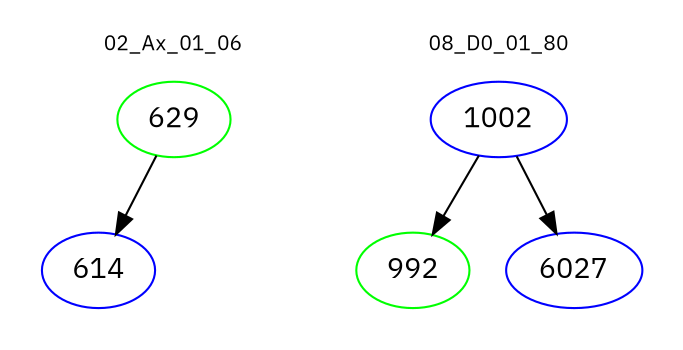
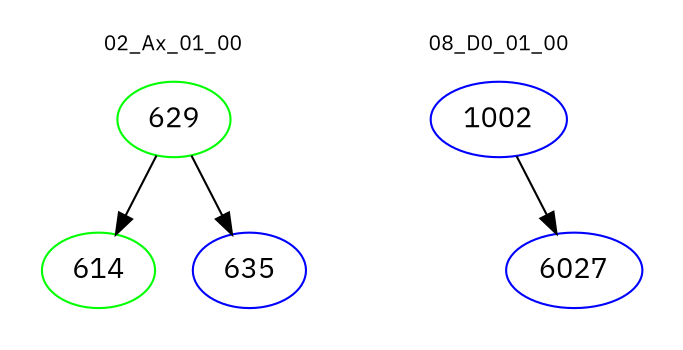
  digraph {
    fontname="IBM Plex Sans"
    node [color=green fontname="IBM Plex Sans"]
    edge [color=black fontname="IBM Plex Sans"]
    n1 [label=629]
-   n2 [color=blue label=614]
+   n2 [label=614]
+   n3 [color=blue label=635]
    n4 [color=blue label=1002]
-   n5 [label=992]
    n6 [color=blue label=6027]
    subgraph cluster_1 {
      color=white
      fontsize=10
-     label="02_Ax_01_06"
+     label="02_Ax_01_00"
      n1
      n2
+     n3
    }
    subgraph cluster_2 {
      color=white
      fontsize=10
-     label="08_D0_01_80"
+     label="08_D0_01_00"
      n4
-     n5
      n6
    }
    n1 -> n2
-   n4 -> n5
+   n1 -> n3
    n4 -> n6
  }
